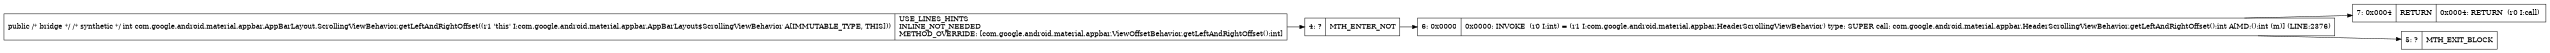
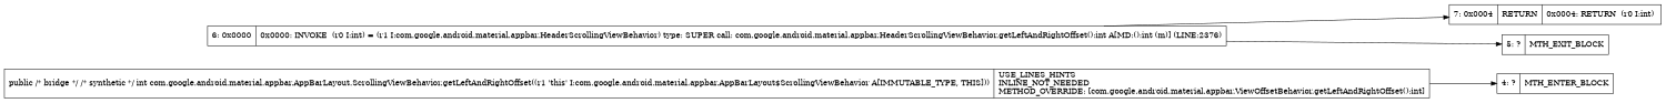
  digraph {
    rankdir=LR
    node [shape=record]
-   n1 [label="{4\:\ ?|MTH_ENTER_NOT\l}"]
+   n1 [label="{4\:\ ?|MTH_ENTER_BLOCK\l}"]
    n2 [label="{6\:\ 0x0000|0x0000: INVOKE  (r0 I:int) = (r1 I:com.google.android.material.appbar.HeaderScrollingViewBehavior) type: SUPER call: com.google.android.material.appbar.HeaderScrollingViewBehavior.getLeftAndRightOffset():int A[MD:():int (m)] (LINE:2376)\l}"]
-   n3 [label="{7\:\ 0x0004|RETURN\l|0x0004: RETURN  (r0 I:call) \l}"]
+   n3 [label="{7\:\ 0x0004|RETURN\l|0x0004: RETURN  (r0 I:int) \l}"]
    n4 [label="{5\:\ ?|MTH_EXIT_BLOCK\l}"]
    n5 [label="{public \/* bridge *\/ \/* synthetic *\/ int com.google.android.material.appbar.AppBarLayout.ScrollingViewBehavior.getLeftAndRightOffset((r1 'this' I:com.google.android.material.appbar.AppBarLayout$ScrollingViewBehavior A[IMMUTABLE_TYPE, THIS]))  | USE_LINES_HINTS\lINLINE_NOT_NEEDED\lMETHOD_OVERRIDE: [com.google.android.material.appbar.ViewOffsetBehavior.getLeftAndRightOffset():int]\l}"]
-   n1 -> n2
    n2 -> n3
    n2 -> n4
    n5 -> n1
  }
